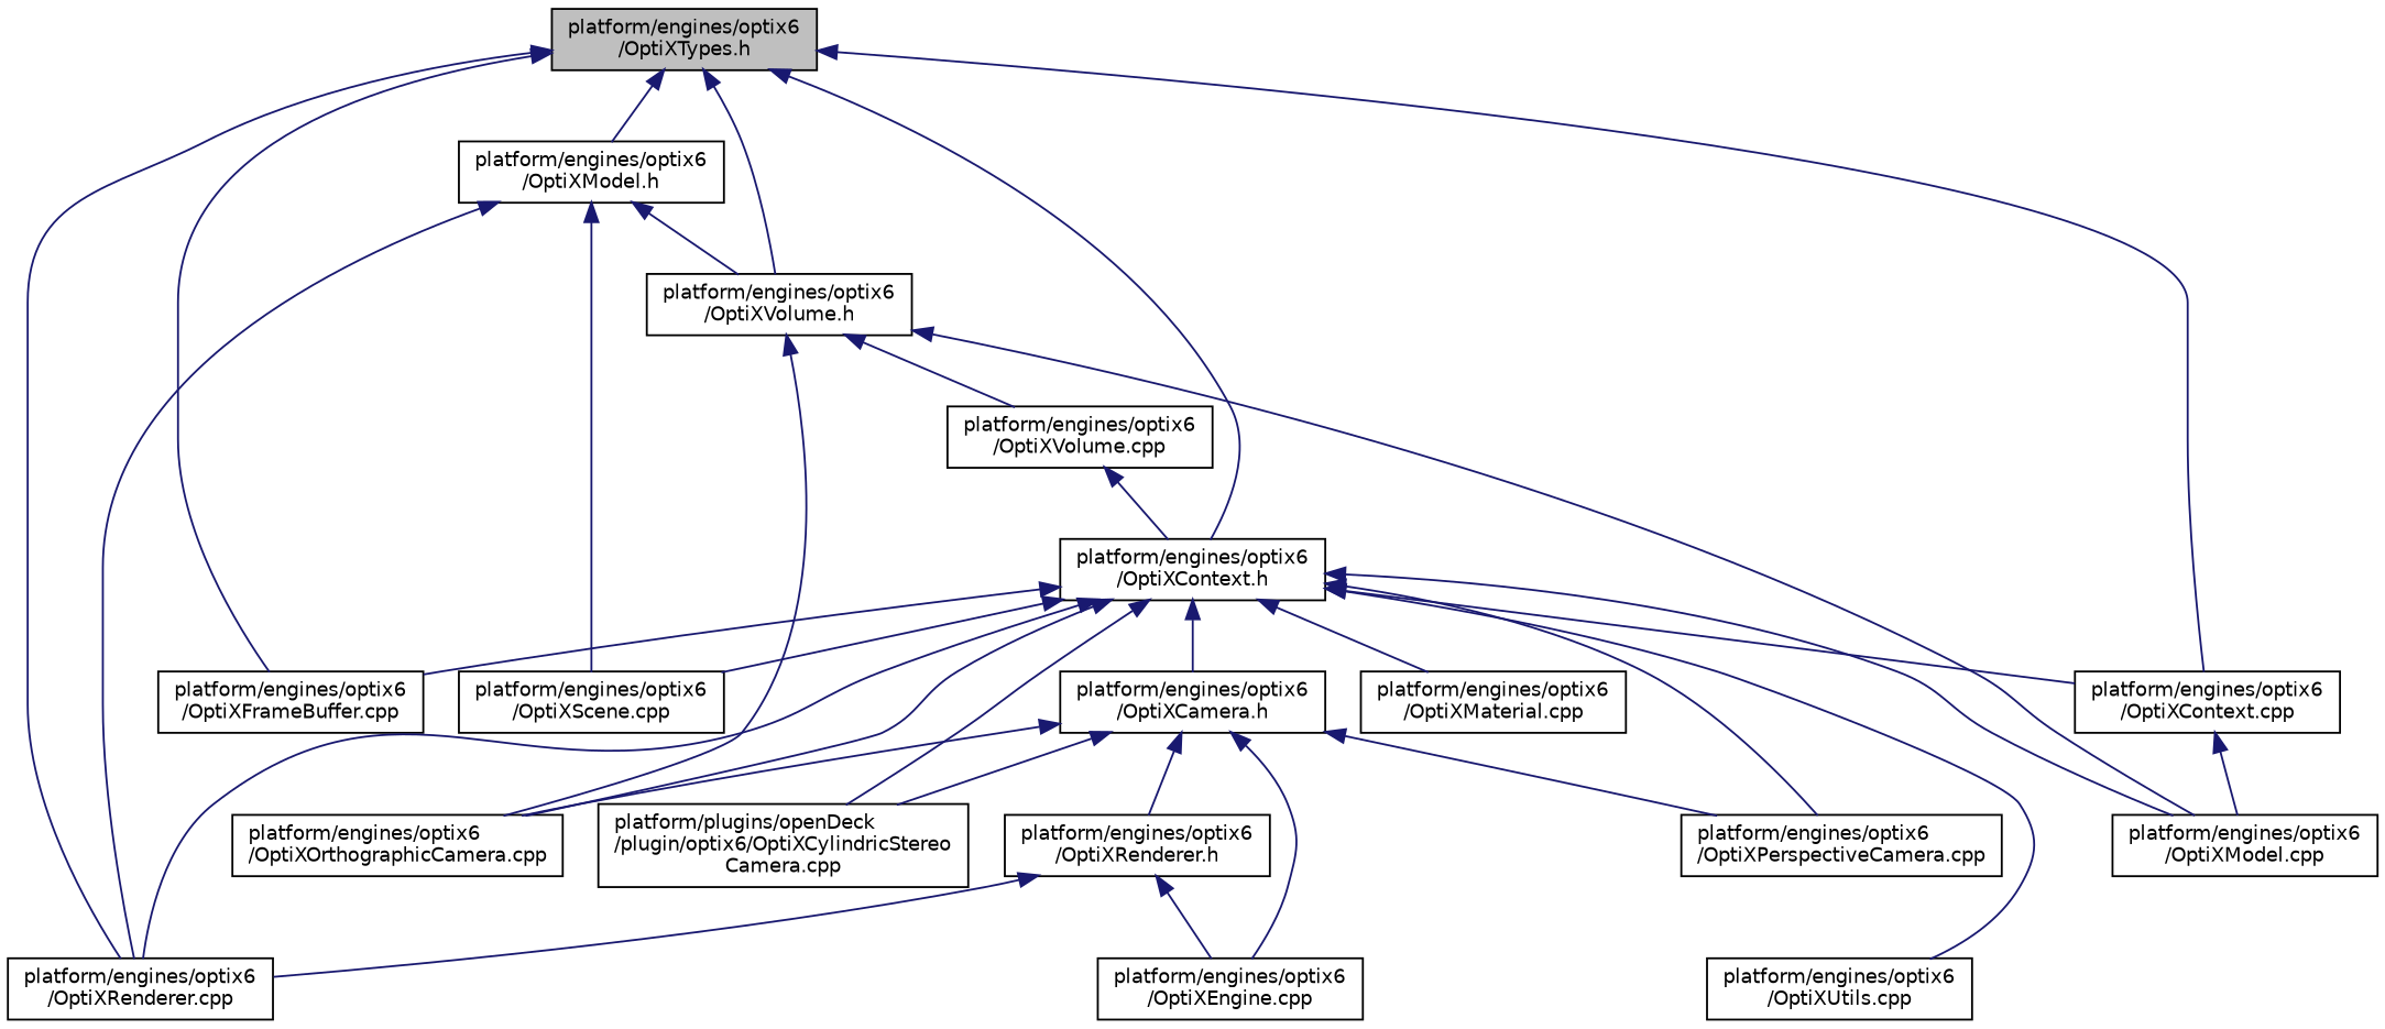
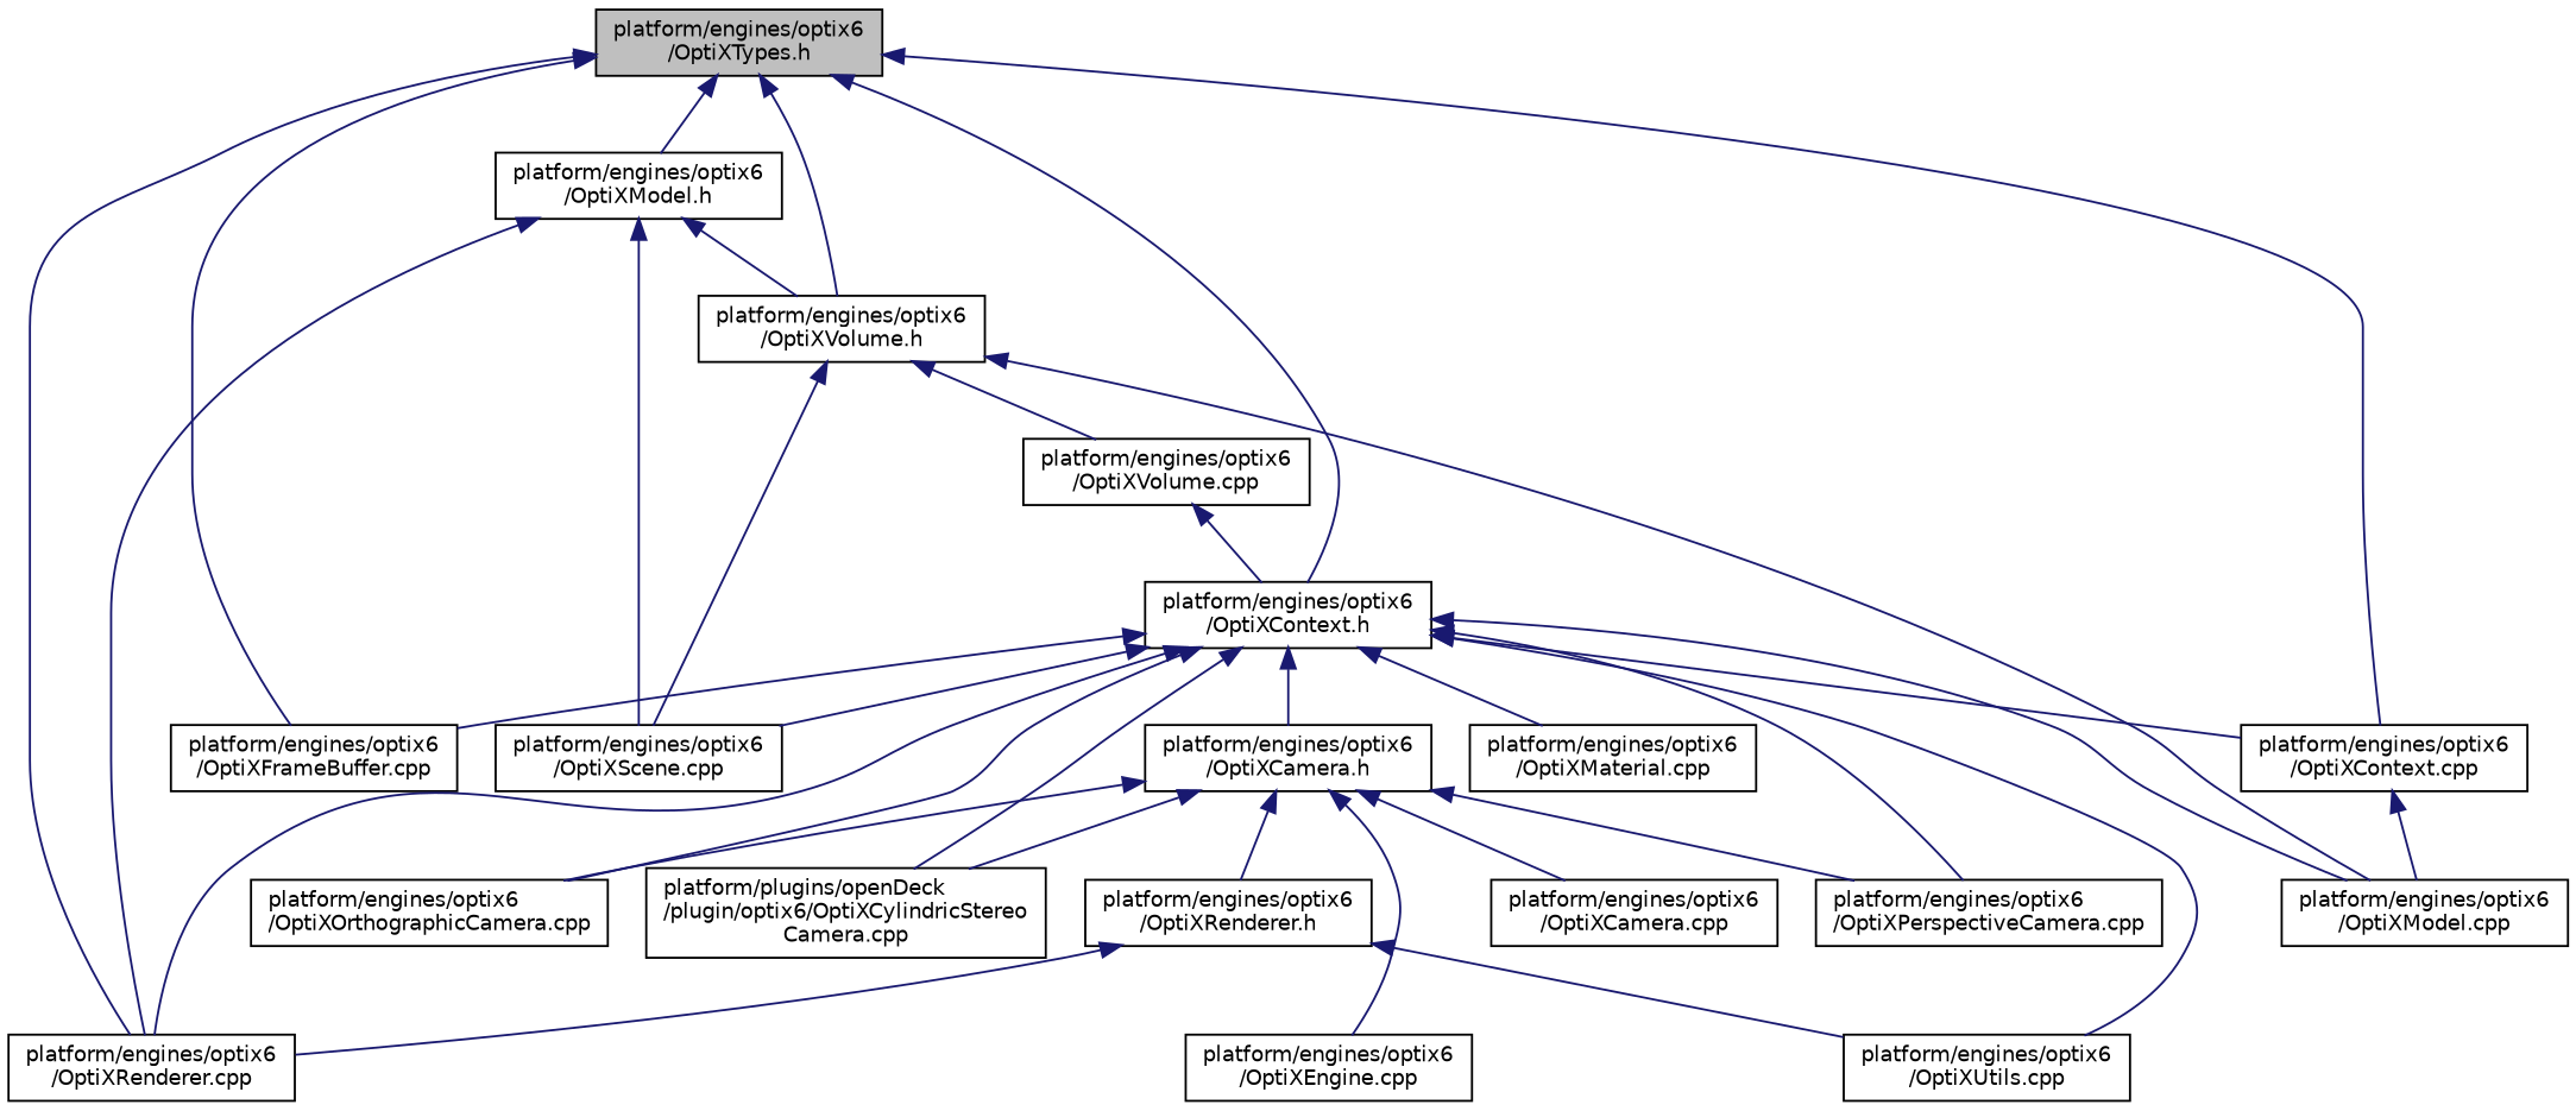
  digraph {
    node [color=black fillcolor=white fontname=Helvetica fontsize=10 shape=record style=filled]
    edge [color=midnightblue dir=back fontname=Helvetica fontsize=10 labelfontname=Helvetica labelfontsize=10 style=solid]
    n1 [fillcolor=grey75 fontcolor=black height=0.2 label="platform/engines/optix6\l/OptiXTypes.h" width=0.4]
    n2 [height=0.2 label="platform/engines/optix6\l/OptiXContext.cpp" width=0.4]
    n3 [height=0.2 label="platform/engines/optix6\l/OptiXContext.h" width=0.4]
    n4 [height=0.2 label="platform/engines/optix6\l/OptiXRenderer.cpp" width=0.4]
    n5 [height=0.2 label="platform/engines/optix6\l/OptiXFrameBuffer.cpp" width=0.4]
    n6 [height=0.2 label="platform/engines/optix6\l/OptiXModel.h" width=0.4]
    n7 [height=0.2 label="platform/engines/optix6\l/OptiXVolume.h" width=0.4]
    n8 [height=0.2 label="platform/engines/optix6\l/OptiXModel.cpp" width=0.4]
    n9 [height=0.2 label="platform/engines/optix6\l/OptiXCamera.h" width=0.4]
    n10 [height=0.2 label="platform/engines/optix6\l/OptiXOrthographicCamera.cpp" width=0.4]
    n11 [height=0.2 label="platform/engines/optix6\l/OptiXPerspectiveCamera.cpp" width=0.4]
    n12 [height=0.2 label="platform/plugins/openDeck\l/plugin/optix6/OptiXCylindricStereo\lCamera.cpp" width=0.4]
    n13 [height=0.2 label="platform/engines/optix6\l/OptiXMaterial.cpp" width=0.4]
    n14 [height=0.2 label="platform/engines/optix6\l/OptiXScene.cpp" width=0.4]
    n15 [height=0.2 label="platform/engines/optix6\l/OptiXUtils.cpp" width=0.4]
    n16 [height=0.2 label="platform/engines/optix6\l/OptiXVolume.cpp" width=0.4]
+   n17 [height=0.2 label="platform/engines/optix6\l/OptiXCamera.cpp" width=0.4]
    n18 [height=0.2 label="platform/engines/optix6\l/OptiXEngine.cpp" width=0.4]
    n19 [height=0.2 label="platform/engines/optix6\l/OptiXRenderer.h" width=0.4]
    n1 -> n2
    n1 -> n3
    n1 -> n4
    n1 -> n5
    n1 -> n6
    n1 -> n7
    n2 -> n8
    n3 -> n2
    n3 -> n4
    n3 -> n5
    n3 -> n8
    n3 -> n9
    n3 -> n10
    n3 -> n11
    n3 -> n12
    n3 -> n13
    n3 -> n14
    n3 -> n15
    n6 -> n4
    n6 -> n7
    n6 -> n14
    n7 -> n8
-   n7 -> n10
+   n7 -> n14
    n7 -> n16
    n9 -> n10
    n9 -> n11
    n9 -> n12
+   n9 -> n17
    n9 -> n18
    n9 -> n19
    n16 -> n3
    n19 -> n4
-   n19 -> n18
+   n19 -> n15
  }
